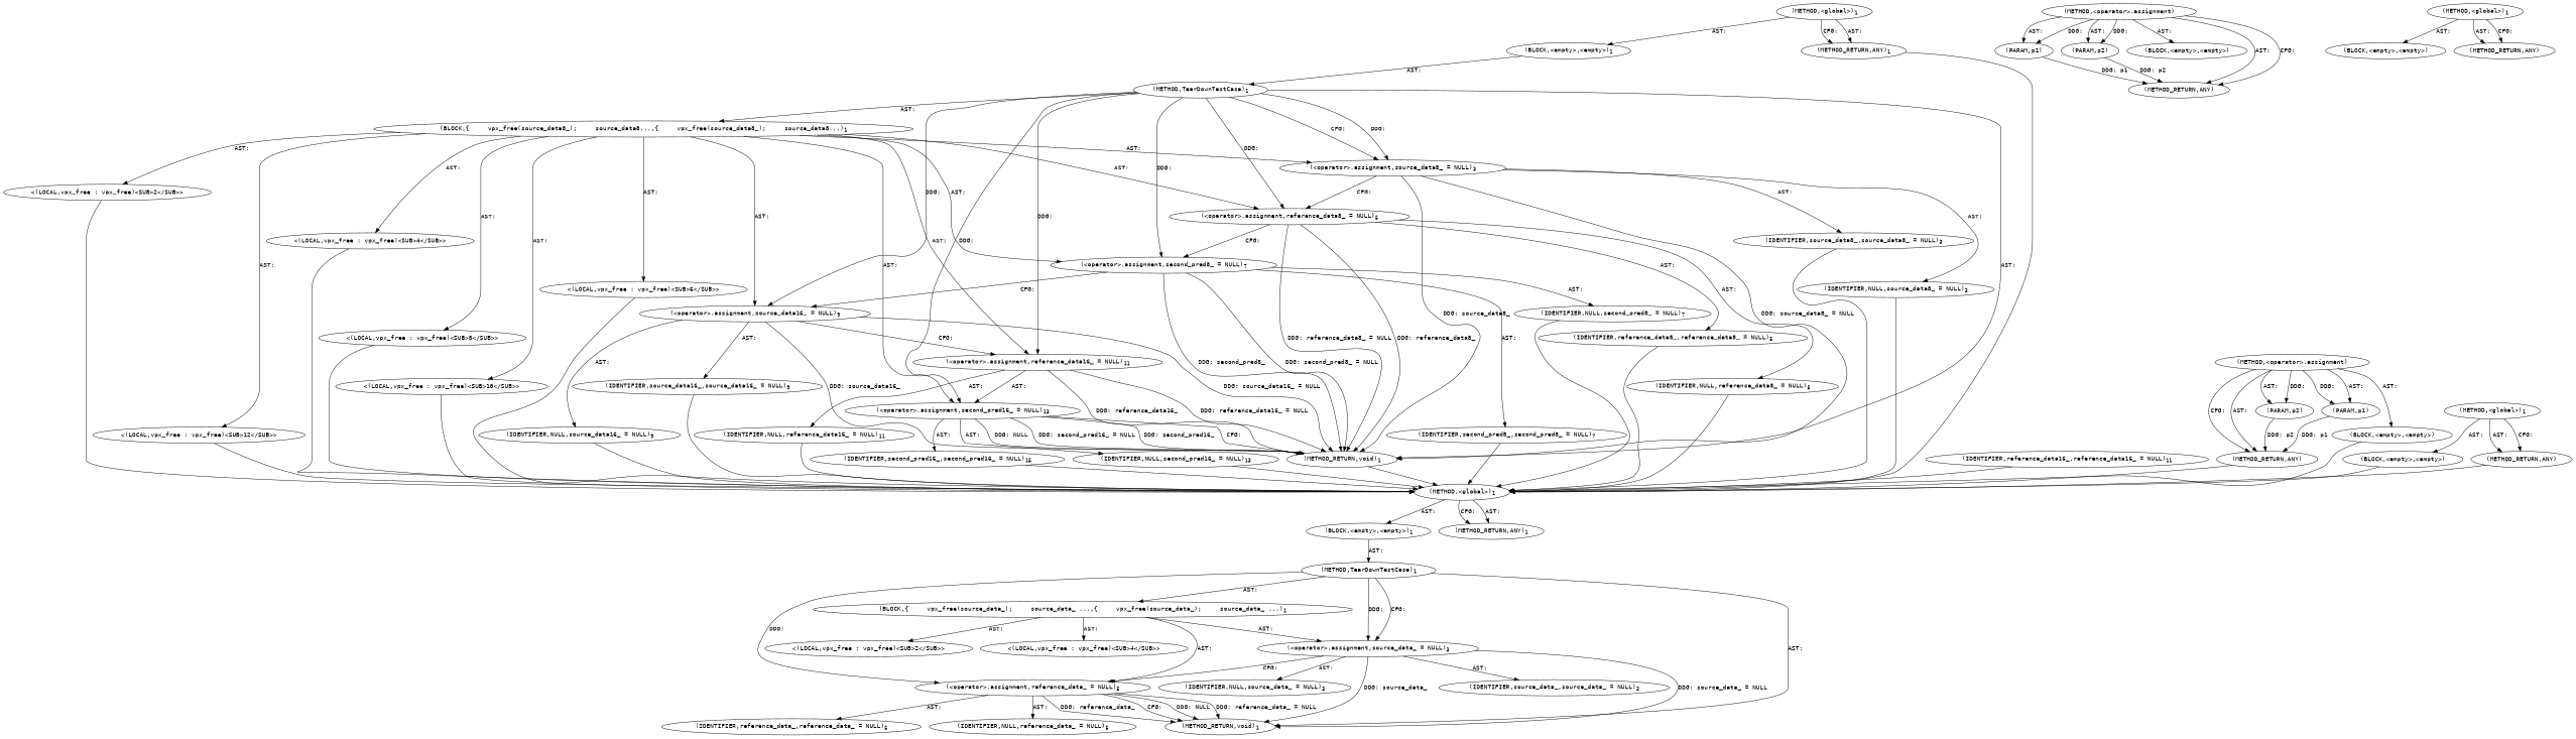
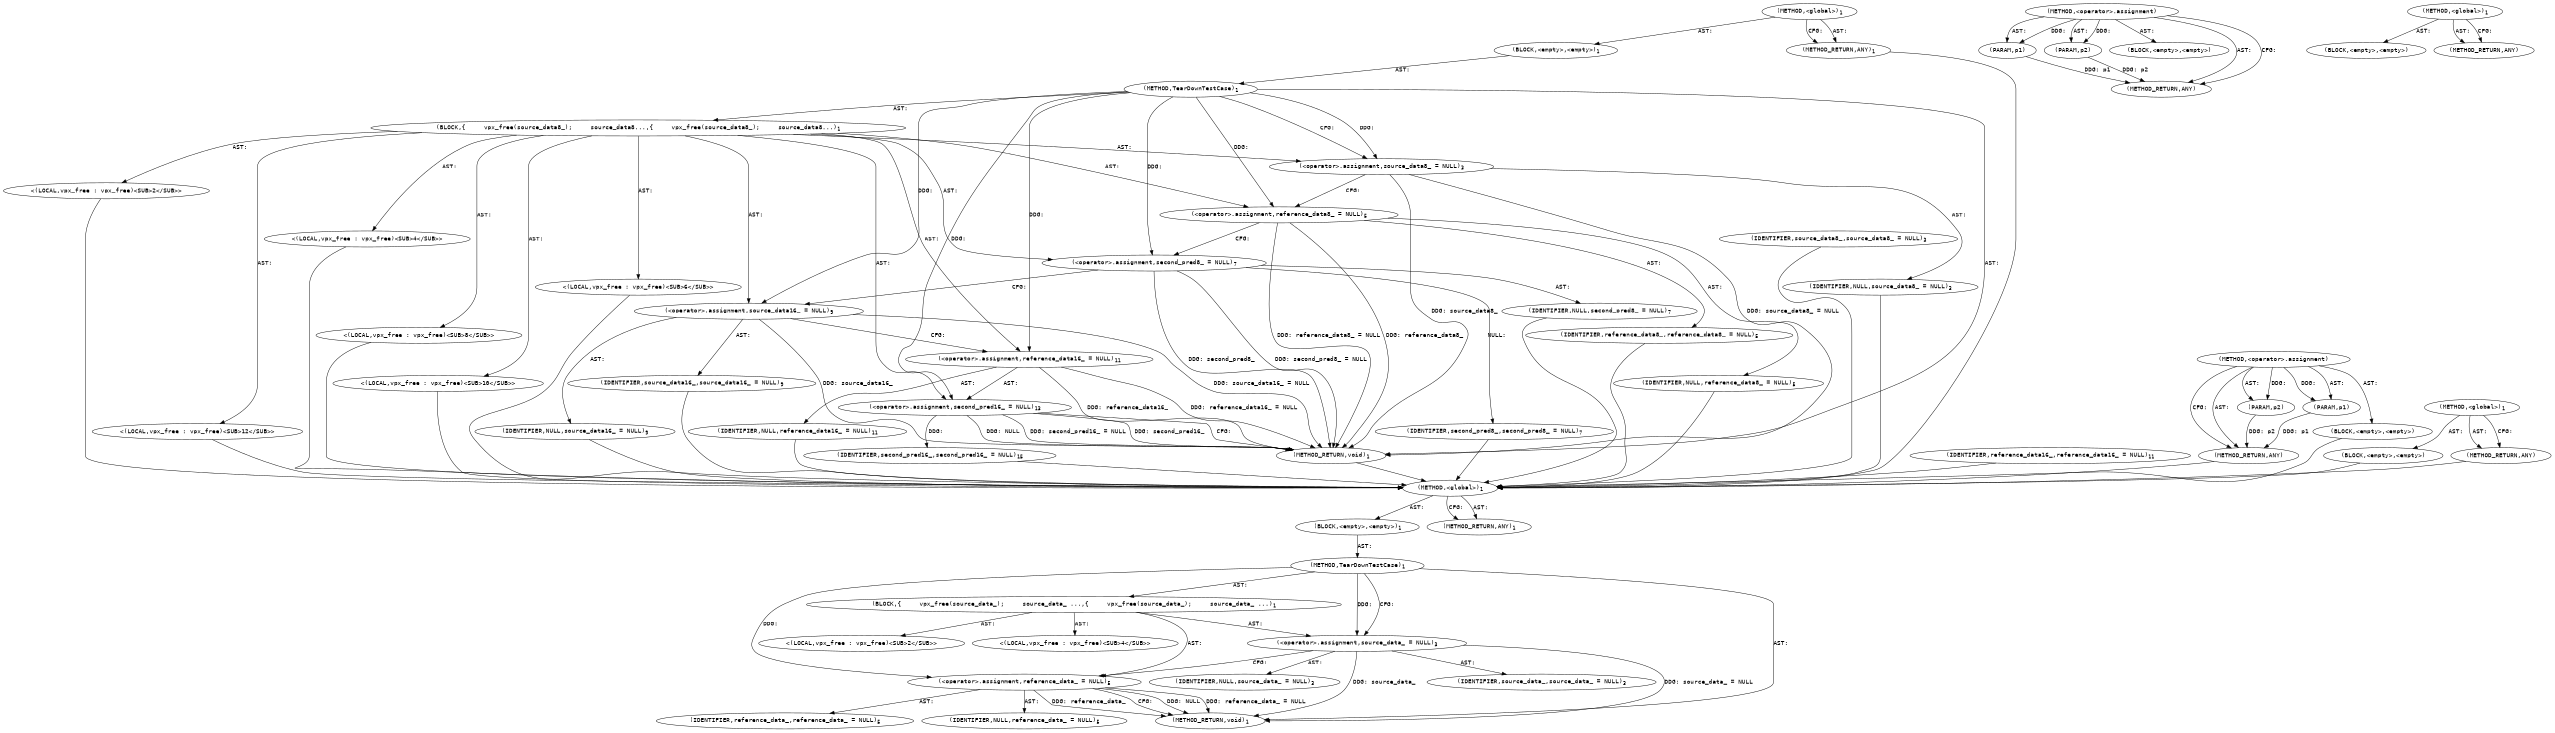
  digraph {
    fontname="DejaVu Sans Mono"
    node [fontname="DejaVu Sans Mono"]
    edge [fontname="DejaVu Sans Mono"]
    n1 [label=<(METHOD,&lt;global&gt;)<SUB>1</SUB>>]
    n2 [label=<(BLOCK,&lt;empty&gt;,&lt;empty&gt;)<SUB>1</SUB>>]
    n3 [label=<(METHOD_RETURN,ANY)<SUB>1</SUB>>]
    n4 [label=<(METHOD,TearDownTestCase)<SUB>1</SUB>>]
    n5 [label=<(BLOCK,{     vpx_free(source_data_);     source_data_ ...,{     vpx_free(source_data_);     source_data_ ...)<SUB>1</SUB>>]
    n6 [label=<(&lt;operator&gt;.assignment,source_data_ = NULL)<SUB>3</SUB>>]
    n7 [label=<(&lt;operator&gt;.assignment,reference_data_ = NULL)<SUB>5</SUB>>]
    n8 [label=<(METHOD_RETURN,void)<SUB>1</SUB>>]
    n9 [label="<(LOCAL,vpx_free : vpx_free)<SUB>2</SUB>>"]
    n10 [label="<(LOCAL,vpx_free : vpx_free)<SUB>4</SUB>>"]
    n11 [label=<(IDENTIFIER,source_data_,source_data_ = NULL)<SUB>3</SUB>>]
    n12 [label=<(IDENTIFIER,NULL,source_data_ = NULL)<SUB>3</SUB>>]
    n13 [label=<(IDENTIFIER,reference_data_,reference_data_ = NULL)<SUB>5</SUB>>]
    n14 [label=<(IDENTIFIER,NULL,reference_data_ = NULL)<SUB>5</SUB>>]
    n15 [label=<(METHOD,&lt;operator&gt;.assignment)>]
    n16 [label=<(PARAM,p1)>]
    n17 [label=<(PARAM,p2)>]
    n18 [label=<(BLOCK,&lt;empty&gt;,&lt;empty&gt;)>]
    n19 [label=<(METHOD_RETURN,ANY)>]
    n20 [label=<(METHOD,&lt;global&gt;)<SUB>1</SUB>>]
    n21 [label=<(BLOCK,&lt;empty&gt;,&lt;empty&gt;)>]
    n22 [label=<(METHOD_RETURN,ANY)>]
    n23 [label=<(METHOD,&lt;global&gt;)<SUB>1</SUB>>]
    n24 [label=<(BLOCK,&lt;empty&gt;,&lt;empty&gt;)<SUB>1</SUB>>]
    n25 [label=<(METHOD_RETURN,ANY)<SUB>1</SUB>>]
    n26 [label=<(METHOD,TearDownTestCase)<SUB>1</SUB>>]
    n27 [label=<(BLOCK,{     vpx_free(source_data8_);     source_data8...,{     vpx_free(source_data8_);     source_data8...)<SUB>1</SUB>>]
    n28 [label=<(&lt;operator&gt;.assignment,source_data8_ = NULL)<SUB>3</SUB>>]
    n29 [label=<(&lt;operator&gt;.assignment,reference_data8_ = NULL)<SUB>5</SUB>>]
    n30 [label=<(&lt;operator&gt;.assignment,second_pred8_ = NULL)<SUB>7</SUB>>]
    n31 [label=<(&lt;operator&gt;.assignment,source_data16_ = NULL)<SUB>9</SUB>>]
    n32 [label=<(&lt;operator&gt;.assignment,reference_data16_ = NULL)<SUB>11</SUB>>]
    n33 [label=<(&lt;operator&gt;.assignment,second_pred16_ = NULL)<SUB>13</SUB>>]
    n34 [label=<(METHOD_RETURN,void)<SUB>1</SUB>>]
    n35 [label="<(LOCAL,vpx_free : vpx_free)<SUB>2</SUB>>"]
    n36 [label="<(LOCAL,vpx_free : vpx_free)<SUB>4</SUB>>"]
    n37 [label="<(LOCAL,vpx_free : vpx_free)<SUB>6</SUB>>"]
    n38 [label="<(LOCAL,vpx_free : vpx_free)<SUB>8</SUB>>"]
    n39 [label="<(LOCAL,vpx_free : vpx_free)<SUB>10</SUB>>"]
    n40 [label="<(LOCAL,vpx_free : vpx_free)<SUB>12</SUB>>"]
    n41 [label=<(IDENTIFIER,source_data8_,source_data8_ = NULL)<SUB>3</SUB>>]
    n42 [label=<(IDENTIFIER,NULL,source_data8_ = NULL)<SUB>3</SUB>>]
    n43 [label=<(IDENTIFIER,reference_data8_,reference_data8_ = NULL)<SUB>5</SUB>>]
    n44 [label=<(IDENTIFIER,NULL,reference_data8_ = NULL)<SUB>5</SUB>>]
    n45 [label=<(IDENTIFIER,second_pred8_,second_pred8_ = NULL)<SUB>7</SUB>>]
    n46 [label=<(IDENTIFIER,NULL,second_pred8_ = NULL)<SUB>7</SUB>>]
    n47 [label=<(IDENTIFIER,source_data16_,source_data16_ = NULL)<SUB>9</SUB>>]
    n48 [label=<(IDENTIFIER,NULL,source_data16_ = NULL)<SUB>9</SUB>>]
    n49 [label=<(IDENTIFIER,NULL,reference_data16_ = NULL)<SUB>11</SUB>>]
    n50 [label=<(IDENTIFIER,second_pred16_,second_pred16_ = NULL)<SUB>15</SUB>>]
-   n51 [label=<(IDENTIFIER,NULL,second_pred16_ = NULL)<SUB>13</SUB>>]
    n52 [label=<(IDENTIFIER,reference_data16_,reference_data16_ = NULL)<SUB>11</SUB>>]
    n53 [label=<(METHOD,&lt;operator&gt;.assignment)>]
    n54 [label=<(PARAM,p1)>]
    n55 [label=<(PARAM,p2)>]
    n56 [label=<(BLOCK,&lt;empty&gt;,&lt;empty&gt;)>]
    n57 [label=<(METHOD_RETURN,ANY)>]
    n58 [label=<(METHOD,&lt;global&gt;)<SUB>1</SUB>>]
    n59 [label=<(BLOCK,&lt;empty&gt;,&lt;empty&gt;)>]
    n60 [label=<(METHOD_RETURN,ANY)>]
    n1 -> n2 [label="AST: "]
    n1 -> n3 [label="AST: "]
    n1 -> n3 [label="CFG: "]
    n2 -> n4 [label="AST: "]
    n4 -> n5 [label="AST: "]
    n4 -> n6 [label="CFG: "]
    n4 -> n6 [label="DDG: "]
    n4 -> n7 [label="DDG: "]
    n4 -> n8 [label="AST: "]
    n5 -> n6 [label="AST: "]
    n5 -> n7 [label="AST: "]
    n5 -> n9 [label="AST: "]
    n5 -> n10 [label="AST: "]
    n6 -> n7 [label="CFG: "]
    n6 -> n8 [label="DDG: source_data_ = NULL"]
    n6 -> n8 [label="DDG: source_data_"]
    n6 -> n11 [label="AST: "]
    n6 -> n12 [label="AST: "]
    n7 -> n8 [label="CFG: "]
    n7 -> n8 [label="DDG: NULL"]
    n7 -> n8 [label="DDG: reference_data_ = NULL"]
    n7 -> n8 [label="DDG: reference_data_"]
    n7 -> n13 [label="AST: "]
    n7 -> n14 [label="AST: "]
    n15 -> n16 [label="AST: "]
    n15 -> n16 [label="DDG: "]
    n15 -> n17 [label="AST: "]
    n15 -> n17 [label="DDG: "]
    n15 -> n18 [label="AST: "]
    n15 -> n19 [label="AST: "]
    n15 -> n19 [label="CFG: "]
    n16 -> n19 [label="DDG: p1"]
    n17 -> n19 [label="DDG: p2"]
    n20 -> n21 [label="AST: "]
    n20 -> n22 [label="AST: "]
    n20 -> n22 [label="CFG: "]
    n23 -> n24 [label="AST: "]
    n23 -> n25 [label="AST: "]
    n23 -> n25 [label="CFG: "]
    n24 -> n26 [label="AST: "]
    n25 -> n1
    n26 -> n27 [label="AST: "]
    n26 -> n28 [label="CFG: "]
    n26 -> n28 [label="DDG: "]
    n26 -> n29 [label="DDG: "]
    n26 -> n30 [label="DDG: "]
    n26 -> n31 [label="DDG: "]
    n26 -> n32 [label="DDG: "]
    n26 -> n33 [label="DDG: "]
    n26 -> n34 [label="AST: "]
    n27 -> n28 [label="AST: "]
    n27 -> n29 [label="AST: "]
    n27 -> n30 [label="AST: "]
    n27 -> n31 [label="AST: "]
    n27 -> n32 [label="AST: "]
    n27 -> n33 [label="AST: "]
    n27 -> n35 [label="AST: "]
    n27 -> n36 [label="AST: "]
    n27 -> n37 [label="AST: "]
    n27 -> n38 [label="AST: "]
    n27 -> n39 [label="AST: "]
    n27 -> n40 [label="AST: "]
    n28 -> n29 [label="CFG: "]
    n28 -> n34 [label="DDG: source_data8_ = NULL"]
    n28 -> n34 [label="DDG: source_data8_"]
-   n28 -> n41 [label="AST: "]
    n28 -> n42 [label="AST: "]
    n29 -> n30 [label="CFG: "]
    n29 -> n34 [label="DDG: reference_data8_ = NULL"]
    n29 -> n34 [label="DDG: reference_data8_"]
    n29 -> n43 [label="AST: "]
    n29 -> n44 [label="AST: "]
    n30 -> n31 [label="CFG: "]
    n30 -> n34 [label="DDG: second_pred8_ = NULL"]
    n30 -> n34 [label="DDG: second_pred8_"]
-   n30 -> n45 [label="AST: "]
+   n30 -> n45 [label="NULL: "]
    n30 -> n46 [label="AST: "]
    n31 -> n32 [label="CFG: "]
    n31 -> n34 [label="DDG: source_data16_ = NULL"]
    n31 -> n34 [label="DDG: source_data16_"]
    n31 -> n47 [label="AST: "]
    n31 -> n48 [label="AST: "]
    n32 -> n33 [label="AST: "]
    n32 -> n34 [label="DDG: reference_data16_ = NULL"]
    n32 -> n34 [label="DDG: reference_data16_"]
    n32 -> n49 [label="AST: "]
    n33 -> n34 [label="CFG: "]
    n33 -> n34 [label="DDG: NULL"]
    n33 -> n34 [label="DDG: second_pred16_ = NULL"]
    n33 -> n34 [label="DDG: second_pred16_"]
-   n33 -> n50 [label="AST: "]
-   n33 -> n51 [label="AST: "]
+   n33 -> n50 [label="DDG: "]
    n34 -> n1
    n35 -> n1
    n36 -> n1
    n37 -> n1
    n38 -> n1
    n39 -> n1
    n40 -> n1
    n41 -> n1
    n42 -> n1
    n43 -> n1
    n44 -> n1
    n45 -> n1
    n46 -> n1
    n47 -> n1
    n48 -> n1
    n49 -> n1
    n50 -> n1
-   n51 -> n1
    n52 -> n1
    n53 -> n54 [label="AST: "]
    n53 -> n54 [label="DDG: "]
    n53 -> n55 [label="AST: "]
    n53 -> n55 [label="DDG: "]
    n53 -> n56 [label="AST: "]
    n53 -> n57 [label="AST: "]
    n53 -> n57 [label="CFG: "]
    n54 -> n57 [label="DDG: p1"]
    n55 -> n57 [label="DDG: p2"]
    n56 -> n1
    n57 -> n1
    n58 -> n59 [label="AST: "]
    n58 -> n60 [label="AST: "]
    n58 -> n60 [label="CFG: "]
    n59 -> n1
    n60 -> n1
  }
